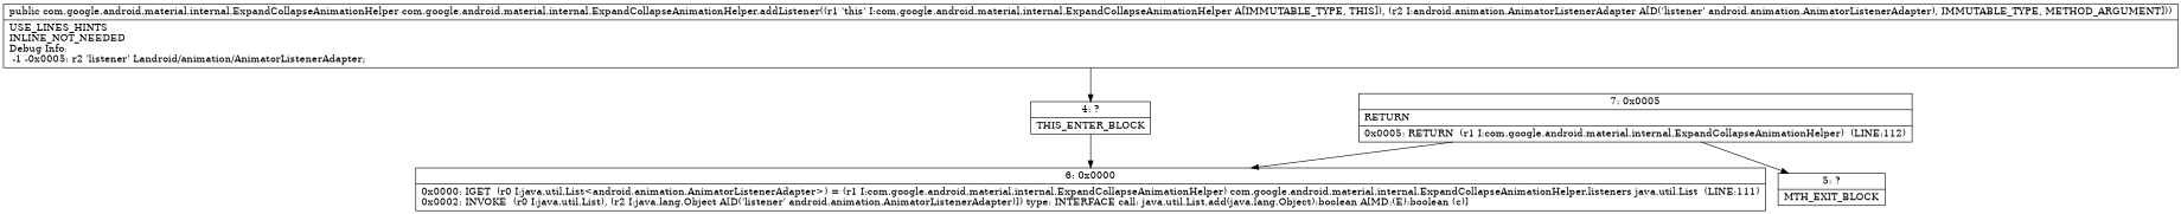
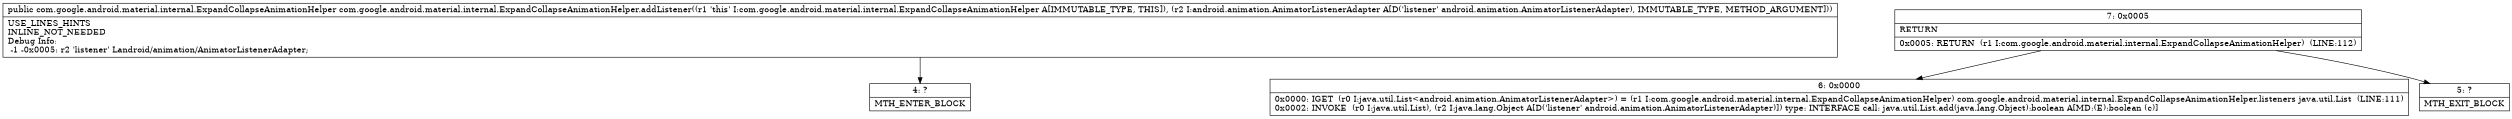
  digraph {
    node [shape=record]
-   n1 [label="{4\:\ ?|THIS_ENTER_BLOCK\l}"]
+   n1 [label="{4\:\ ?|MTH_ENTER_BLOCK\l}"]
    n2 [label="{6\:\ 0x0000|0x0000: IGET  (r0 I:java.util.List\<android.animation.AnimatorListenerAdapter\>) = (r1 I:com.google.android.material.internal.ExpandCollapseAnimationHelper) com.google.android.material.internal.ExpandCollapseAnimationHelper.listeners java.util.List  (LINE:111)\l0x0002: INVOKE  (r0 I:java.util.List), (r2 I:java.lang.Object A[D('listener' android.animation.AnimatorListenerAdapter)]) type: INTERFACE call: java.util.List.add(java.lang.Object):boolean A[MD:(E):boolean (c)]\l}"]
    n3 [label="{7\:\ 0x0005|RETURN\l|0x0005: RETURN  (r1 I:com.google.android.material.internal.ExpandCollapseAnimationHelper)  (LINE:112)\l}"]
    n4 [label="{5\:\ ?|MTH_EXIT_BLOCK\l}"]
    n5 [label="{public com.google.android.material.internal.ExpandCollapseAnimationHelper com.google.android.material.internal.ExpandCollapseAnimationHelper.addListener((r1 'this' I:com.google.android.material.internal.ExpandCollapseAnimationHelper A[IMMUTABLE_TYPE, THIS]), (r2 I:android.animation.AnimatorListenerAdapter A[D('listener' android.animation.AnimatorListenerAdapter), IMMUTABLE_TYPE, METHOD_ARGUMENT]))  | USE_LINES_HINTS\lINLINE_NOT_NEEDED\lDebug Info:\l  \-1 \-0x0005: r2 'listener' Landroid\/animation\/AnimatorListenerAdapter;\l}"]
-   n1 -> n2
    n3 -> n2
    n3 -> n4
    n5 -> n1
  }
